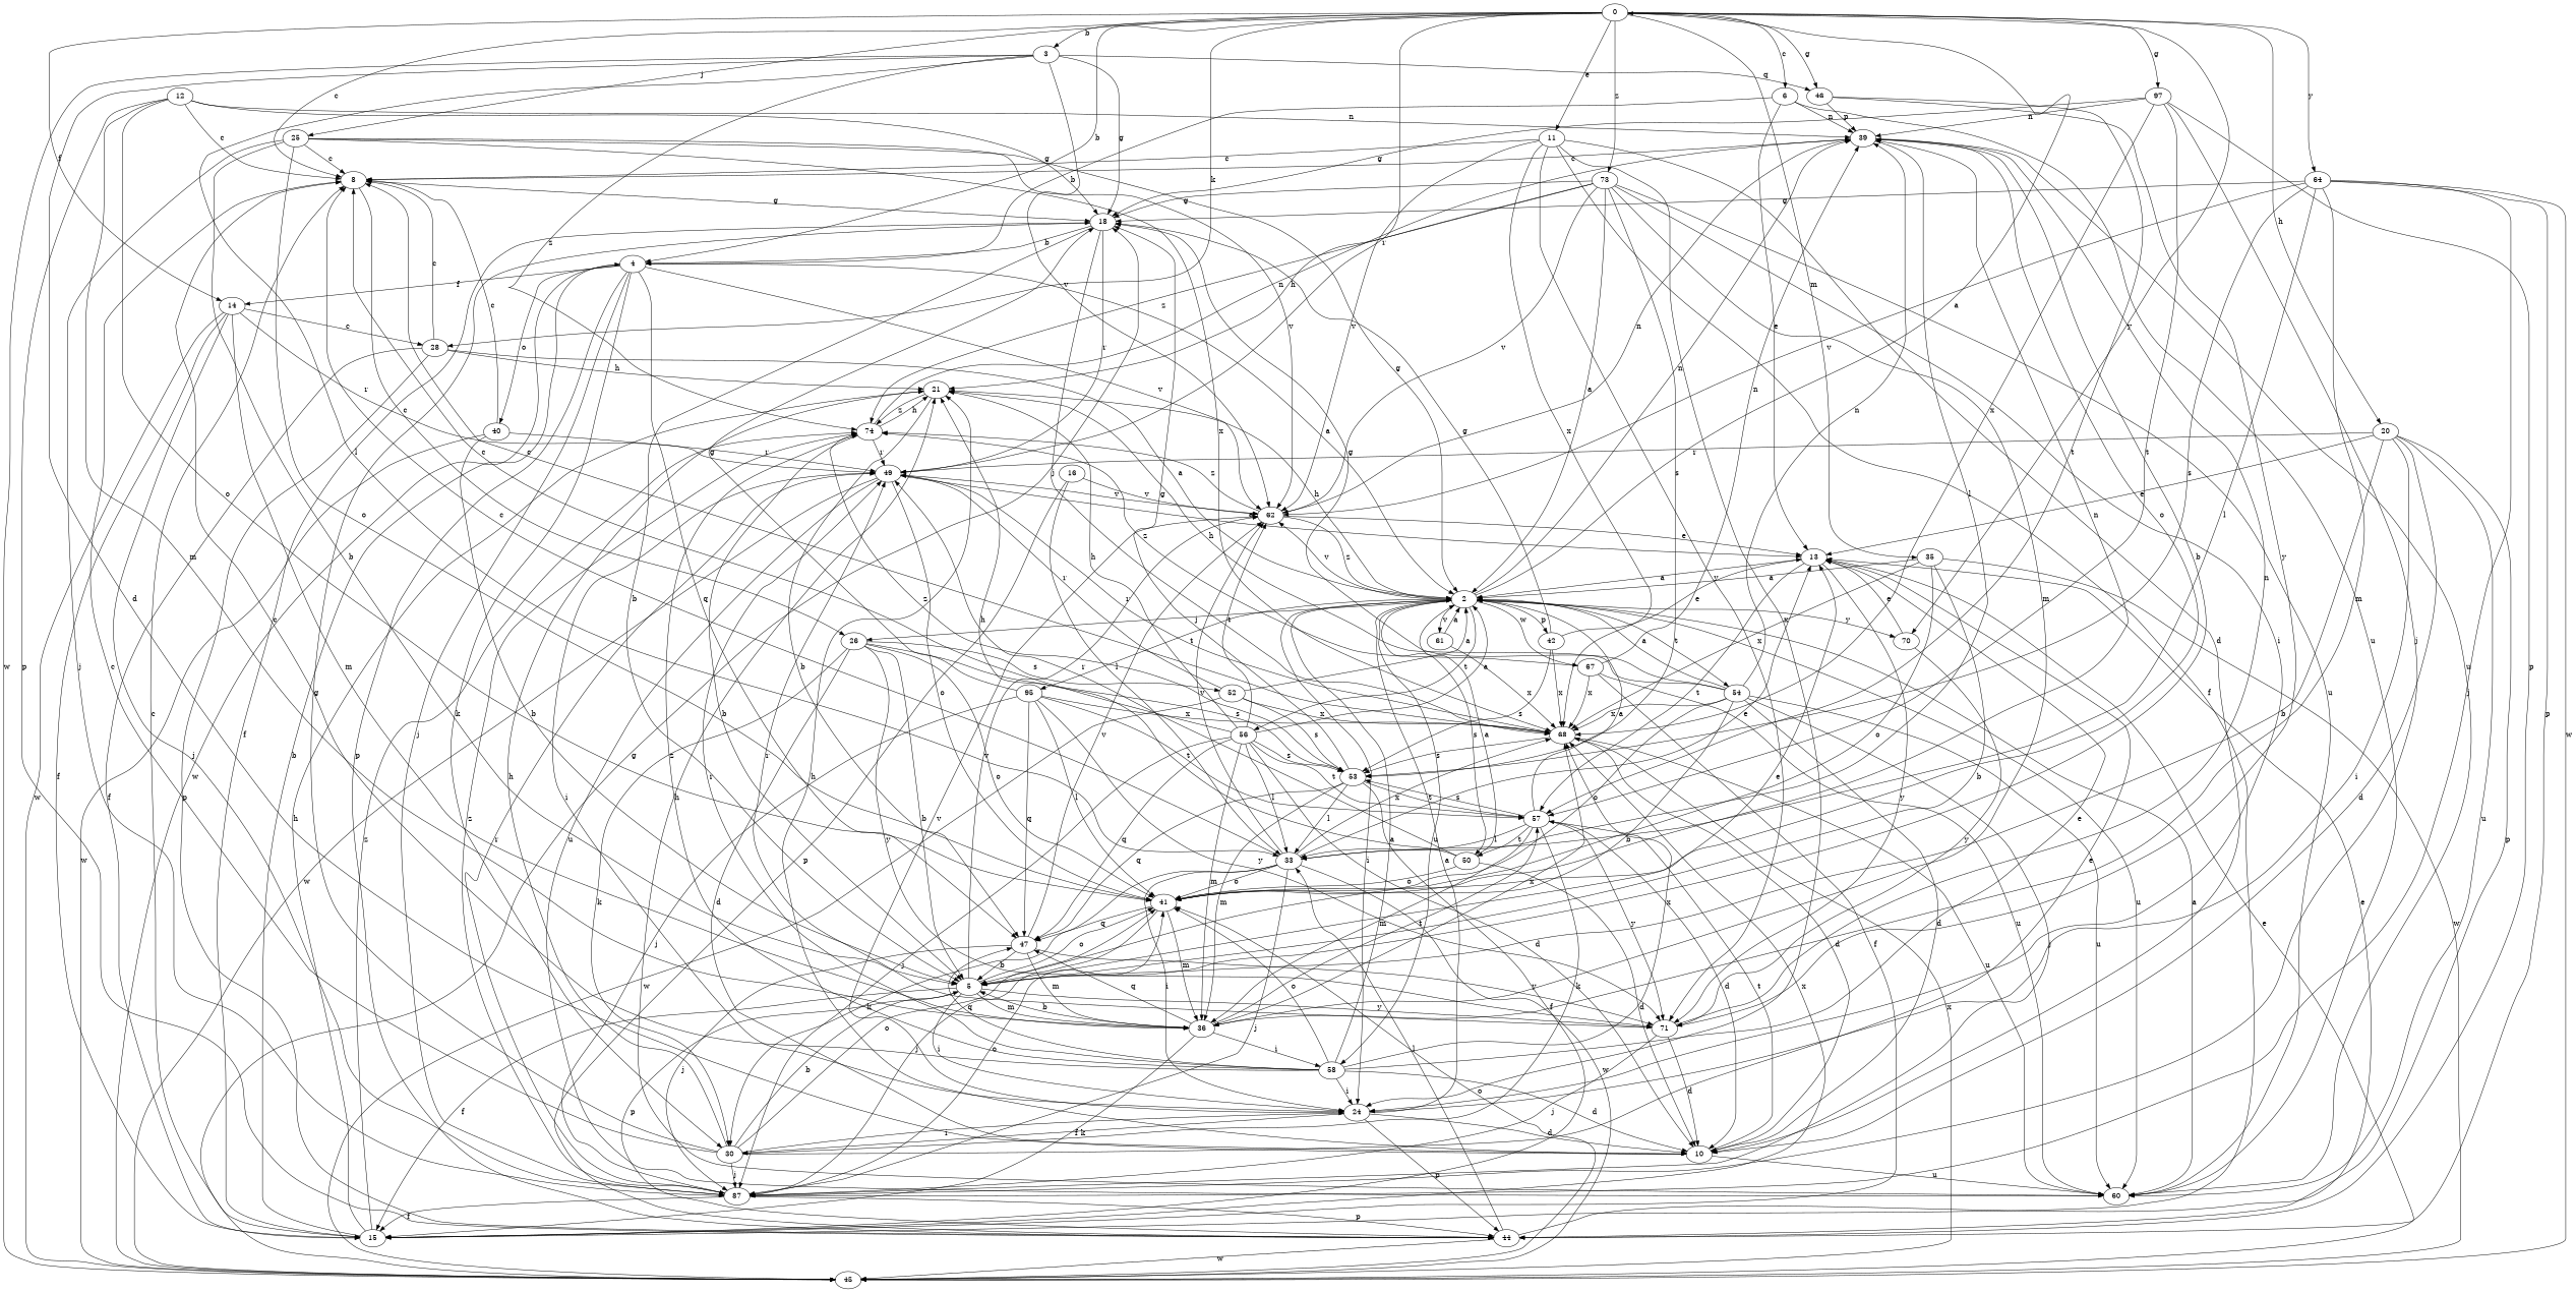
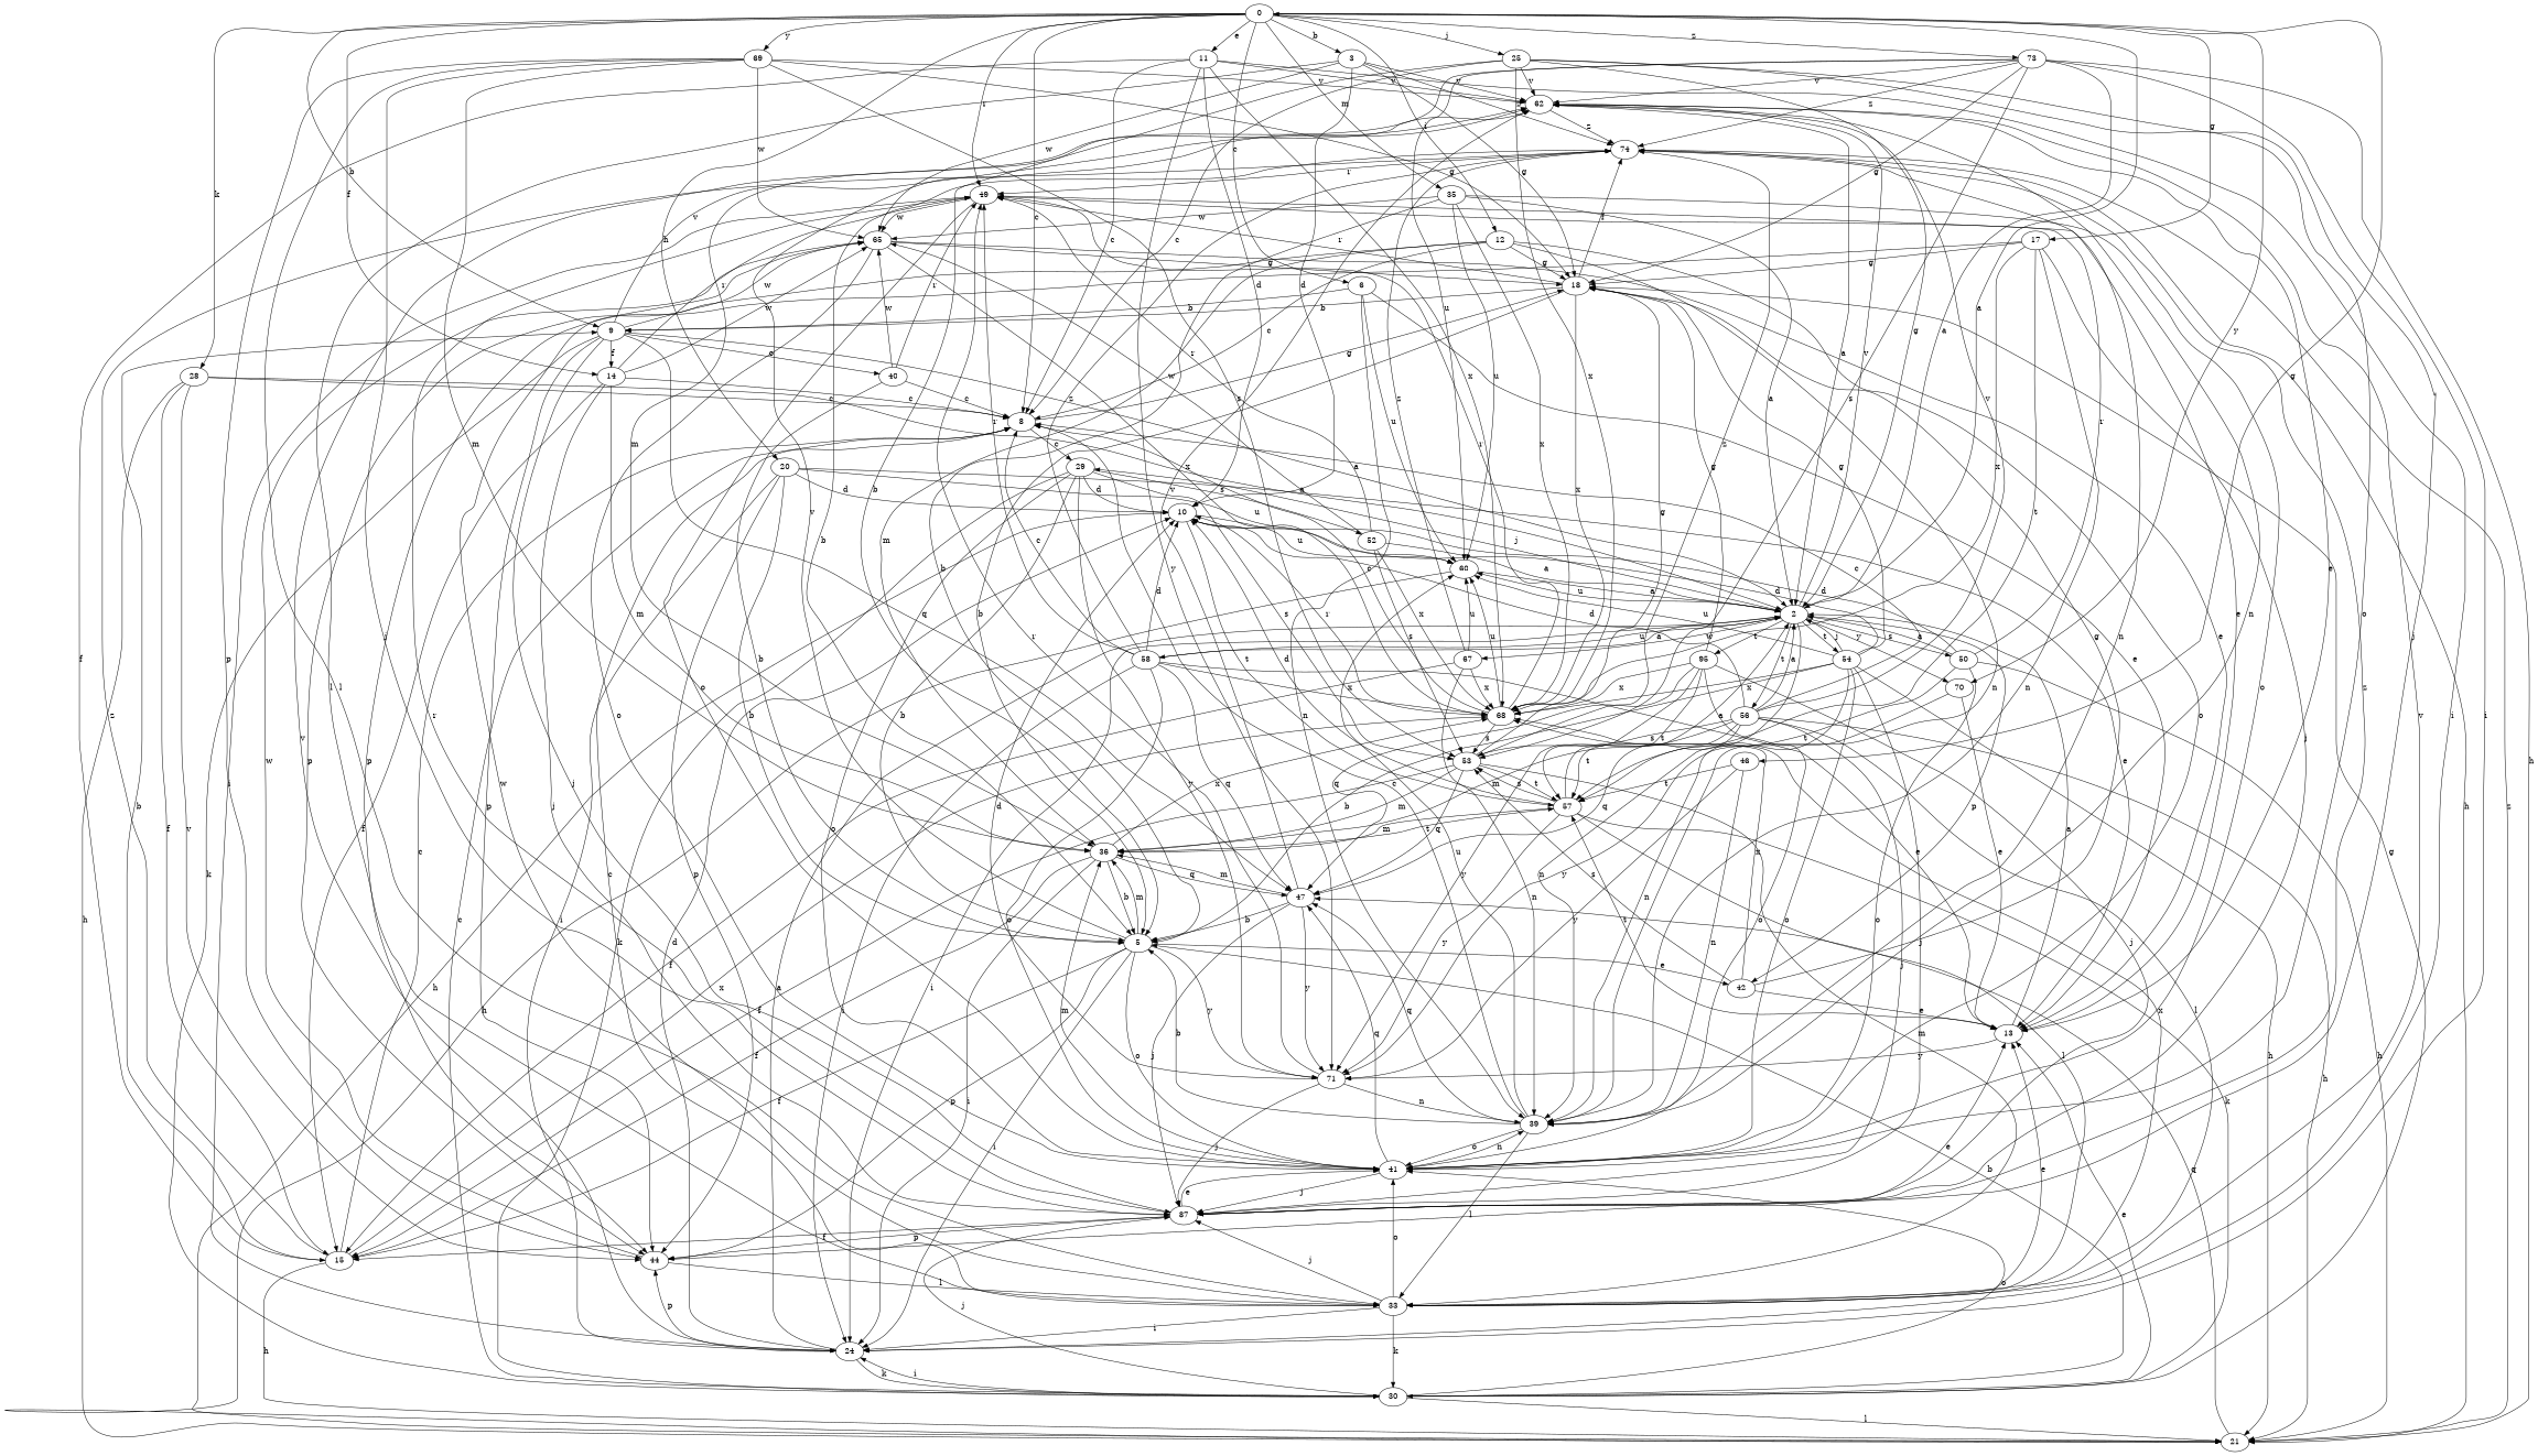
  strict digraph {
    0
    3
-   4
+   4 [label=9]
    6
    8
    11
    14
-   17 [label=97]
+   17
    20
    n10 [label=12]
    25
    28
    35
    49
-   69 [label=64]
+   69
    70
    73
    46
    62
    10
    18
    33
-   65 [label=45]
+   65
    74
    2
    n26 [label=87]
    30
    40
    44
    47
    39
    60
    13
-   26
+   26 [label=29]
    24
    15
    71
    68
    36
-   16
    57
    5
    41
    21
    53
    42
    50
    54
    n49 [label=95]
    56
    58
-   61
    n53 [label=67]
    52
    0 -> 3 [label=b]
    0 -> 4 [label=b]
    0 -> 6 [label=c]
    0 -> 8 [label=c]
    0 -> 11 [label=e]
    0 -> 14 [label=f]
    0 -> 17 [label=g]
    0 -> 20 [label=h]
+   0 -> n10 [label=i]
    0 -> 25 [label=j]
    0 -> 28 [label=k]
    0 -> 35 [label=m]
    0 -> 49 [label=r]
    0 -> 69 [label=y]
    0 -> 70 [label=y]
    0 -> 73 [label=z]
    0 -> 46 [label=g]
-   3 -> 46 [label=q]
    3 -> 62 [label=v]
    3 -> 10 [label=d]
    3 -> 18 [label=g]
    3 -> 33 [label=l]
    3 -> 65 [label=w]
    3 -> 74 [label=z]
    4 -> 14 [label=f]
    4 -> 62 [label=v]
    4 -> 65 [label=w]
    4 -> 2 [label=a]
    4 -> n26 [label=j]
    4 -> 30 [label=k]
    4 -> 40 [label=o]
    4 -> 44 [label=p]
    4 -> 47 [label=q]
    6 -> 4 [label=b]
    6 -> 39 [label=n]
    6 -> 60 [label=u]
    6 -> 13 [label=e]
    8 -> 18 [label=g]
    8 -> 26 [label=c]
    11 -> 8 [label=c]
    11 -> 62 [label=v]
    11 -> 10 [label=d]
-   11 -> 24 [label=x]
+   11 -> 24 [label=i]
    11 -> 15 [label=f]
    11 -> 71 [label=y]
    11 -> 68 [label=x]
-   14 -> 28 [label=c]
+   14 -> 8 [label=c]
    14 -> 49 [label=r]
    14 -> 65 [label=w]
    14 -> n26 [label=j]
    14 -> 15 [label=f]
    14 -> 36 [label=m]
    17 -> 18 [label=g]
    17 -> n26 [label=j]
    17 -> 44 [label=p]
    17 -> 39 [label=n]
    17 -> 68 [label=x]
    17 -> 57 [label=t]
-   20 -> 49 [label=r]
    20 -> 10 [label=d]
    20 -> 44 [label=p]
    20 -> 60 [label=u]
    20 -> 13 [label=e]
    20 -> 24 [label=i]
    20 -> 5 [label=b]
    n10 -> 8 [label=c]
    n10 -> 18 [label=g]
    n10 -> 44 [label=p]
    n10 -> 39 [label=n]
    n10 -> 36 [label=m]
    n10 -> 41 [label=o]
    25 -> 8 [label=c]
    25 -> 62 [label=v]
    25 -> 2 [label=g]
    25 -> n26 [label=j]
    25 -> 68 [label=x]
    25 -> 5 [label=b]
    25 -> 41 [label=o]
    28 -> 8 [label=c]
    28 -> 2 [label=a]
-   28 -> 44 [label=p]
+   28 -> 44 [label=v]
    28 -> 15 [label=f]
    28 -> 21 [label=h]
    35 -> 65 [label=w]
    35 -> 2 [label=a]
    35 -> 68 [label=x]
    35 -> 5 [label=b]
    35 -> 41 [label=o]
-   49 -> 62 [label=v]
    49 -> 65 [label=w]
-   49 -> 60 [label=u]
+   35 -> 60 [label=u]
    49 -> 13 [label=e]
    49 -> 24 [label=i]
    49 -> 41 [label=o]
    69 -> 62 [label=v]
    69 -> 18 [label=g]
    69 -> 33 [label=l]
    69 -> 65 [label=w]
    69 -> n26 [label=j]
    69 -> 44 [label=p]
    69 -> 36 [label=m]
    69 -> 53 [label=s]
    70 -> 13 [label=e]
    70 -> 71 [label=y]
    73 -> 62 [label=v]
    73 -> 18 [label=g]
    73 -> 74 [label=z]
    73 -> 2 [label=a]
    73 -> 60 [label=u]
    73 -> 24 [label=i]
    73 -> 36 [label=m]
    73 -> 21 [label=h]
    73 -> 53 [label=s]
-   46 -> 39 [label=p]
+   46 -> 39 [label=n]
    46 -> 71 [label=y]
    46 -> 57 [label=t]
    62 -> 74 [label=z]
-   62 -> 2 [label=z]
+   62 -> 2 [label=a]
    62 -> 39 [label=n]
    62 -> 13 [label=e]
    10 -> 60 [label=u]
    10 -> 57 [label=t]
    10 -> 21 [label=h]
    18 -> 4 [label=b]
    18 -> 49 [label=r]
-   18 -> 15 [label=f]
-   18 -> 68 [label=j]
+   18 -> 74 [label=f]
+   18 -> 68 [label=x]
    18 -> 5 [label=b]
    33 -> 8 [label=c]
    33 -> 62 [label=v]
    33 -> 65 [label=w]
    33 -> n26 [label=j]
    33 -> 30 [label=k]
    33 -> 13 [label=e]
    33 -> 24 [label=i]
    33 -> 68 [label=x]
    33 -> 41 [label=o]
    65 -> 18 [label=g]
    65 -> 13 [label=e]
    65 -> 68 [label=x]
    65 -> 41 [label=o]
    74 -> 49 [label=r]
    74 -> 39 [label=n]
    74 -> 5 [label=b]
    74 -> 21 [label=h]
    2 -> 0 [label=a]
    2 -> 70 [label=y]
    2 -> 62 [label=v]
    2 -> 39 [label=n]
    2 -> 60 [label=u]
    2 -> 26 [label=j]
    2 -> 24 [label=i]
-   2 -> 21 [label=h]
    2 -> 42 [label=p]
    2 -> 50 [label=s]
    2 -> 54 [label=t]
    2 -> n49 [label=t]
    2 -> 56 [label=t]
    2 -> 58 [label=u]
-   2 -> 61 [label=v]
    2 -> n53 [label=w]
    n26 -> 49 [label=r]
    n26 -> 74 [label=z]
    n26 -> 44 [label=p]
    n26 -> 15 [label=f]
-   n26 -> 41 [label=o]
+   n26 -> 41 [label=e]
    30 -> 8 [label=c]
    30 -> 18 [label=g]
    30 -> n26 [label=j]
    30 -> 13 [label=e]
    30 -> 24 [label=i]
    30 -> 5 [label=b]
    30 -> 41 [label=o]
-   30 -> 21 [label=h]
+   30 -> 21 [label=l]
    40 -> 8 [label=c]
    40 -> 49 [label=r]
    40 -> 65 [label=w]
    40 -> 5 [label=b]
    44 -> 33 [label=l]
    44 -> 65 [label=w]
    44 -> 13 [label=e]
    47 -> 62 [label=v]
    47 -> n26 [label=j]
    47 -> 71 [label=y]
    47 -> 36 [label=m]
    47 -> 5 [label=b]
    39 -> 8 [label=c]
    39 -> 33 [label=l]
+   39 -> 47 [label=q]
    39 -> 60 [label=u]
    39 -> 5 [label=b]
    39 -> 41 [label=o]
    60 -> 2 [label=a]
    60 -> 21 [label=h]
    13 -> 2 [label=a]
    13 -> 71 [label=y]
    13 -> 57 [label=t]
    26 -> 10 [label=d]
    26 -> 30 [label=k]
    26 -> 71 [label=y]
    26 -> 5 [label=b]
    26 -> 41 [label=o]
    26 -> 53 [label=s]
    26 -> 52 [label=s]
    24 -> 62 [label=v]
    24 -> 10 [label=d]
    24 -> 2 [label=a]
    24 -> 30 [label=k]
    24 -> 44 [label=p]
    15 -> 4 [label=b]
    15 -> 8 [label=c]
    15 -> 74 [label=z]
    15 -> 68 [label=x]
    15 -> 21 [label=h]
    71 -> 49 [label=r]
    71 -> 10 [label=d]
    71 -> n26 [label=j]
    71 -> 39 [label=n]
    68 -> 8 [label=c]
    68 -> 49 [label=r]
-   68 -> 10 [label=d]
+   68 -> 10 [label=r]
    68 -> 60 [label=u]
    68 -> 53 [label=s]
    36 -> 47 [label=q]
-   36 -> 58 [label=i]
+   36 -> 24 [label=i]
    36 -> 15 [label=f]
    36 -> 68 [label=x]
    36 -> 57 [label=t]
    36 -> 5 [label=b]
-   16 -> 62 [label=v]
-   16 -> 33 [label=l]
-   16 -> 44 [label=p]
    57 -> 10 [label=d]
    57 -> 33 [label=l]
    57 -> 2 [label=a]
    57 -> 30 [label=k]
    57 -> 71 [label=y]
    57 -> 36 [label=m]
    57 -> 53 [label=s]
    5 -> 62 [label=v]
    5 -> 44 [label=p]
-   5 -> 13 [label=e]
+   5 -> 42 [label=e]
    5 -> 24 [label=i]
    5 -> 15 [label=f]
    5 -> 71 [label=y]
    5 -> 36 [label=m]
    5 -> 41 [label=o]
    41 -> n26 [label=j]
    41 -> 47 [label=q]
    41 -> 39 [label=n]
    41 -> 36 [label=m]
    21 -> 74 [label=z]
-   21 -> 47 [label=b]
+   21 -> 47 [label=q]
    53 -> 18 [label=g]
-   53 -> 33 [label=l]
+   53 -> 33 [label=m]
    53 -> 74 [label=z]
    53 -> 47 [label=q]
    53 -> 15 [label=f]
    53 -> 36 [label=m]
    53 -> 57 [label=t]
    42 -> 18 [label=g]
    42 -> 13 [label=e]
    42 -> 68 [label=x]
    42 -> 53 [label=s]
    50 -> 49 [label=r]
    50 -> 10 [label=d]
    50 -> 2 [label=a]
-   57 -> 50 [label=t]
+   50 -> 57 [label=t]
    50 -> 41 [label=o]
    50 -> 21 [label=h]
    54 -> 10 [label=d]
    54 -> 18 [label=g]
-   54 -> 2 [label=a]
+   54 -> 2 [label=j]
    54 -> n26 [label=j]
    54 -> 39 [label=n]
    54 -> 60 [label=u]
    54 -> 68 [label=x]
    54 -> 5 [label=b]
    54 -> 41 [label=o]
    54 -> 21 [label=h]
    n49 -> 18 [label=g]
    n49 -> n26 [label=j]
    n49 -> 47 [label=q]
    n49 -> 71 [label=y]
    n49 -> 68 [label=x]
    n49 -> 57 [label=t]
-   n49 -> 41 [label=l]
+   n49 -> 41 [label=o]
    56 -> 8 [label=c]
-   56 -> 62 [label=t]
+   56 -> 62 [label=v]
    56 -> 10 [label=d]
    56 -> 33 [label=l]
    56 -> 2 [label=a]
    56 -> n26 [label=j]
    56 -> 47 [label=q]
    56 -> 36 [label=m]
    56 -> 57 [label=t]
    56 -> 21 [label=h]
    56 -> 53 [label=s]
    58 -> 8 [label=c]
    58 -> 49 [label=r]
    58 -> 10 [label=d]
    58 -> 74 [label=z]
    58 -> 2 [label=a]
    58 -> 47 [label=q]
    58 -> 13 [label=e]
    58 -> 24 [label=i]
    58 -> 68 [label=x]
    58 -> 41 [label=o]
-   61 -> 2 [label=a]
-   61 -> 68 [label=x]
    n53 -> 74 [label=z]
    n53 -> 39 [label=n]
    n53 -> 60 [label=u]
    n53 -> 15 [label=f]
    n53 -> 68 [label=x]
    52 -> 49 [label=r]
    52 -> 65 [label=w]
    52 -> 2 [label=a]
    52 -> 68 [label=x]
    52 -> 53 [label=s]
  }
